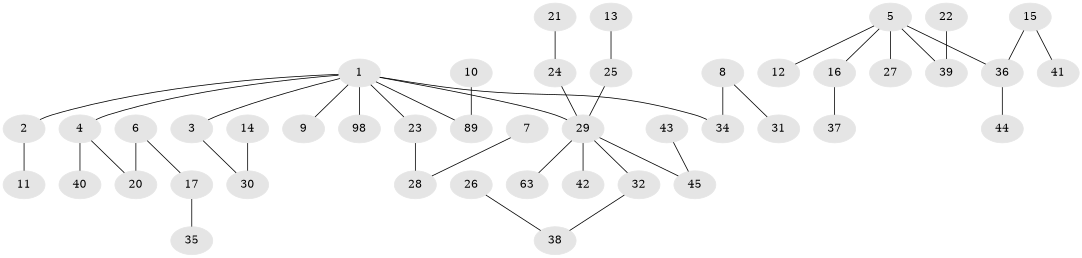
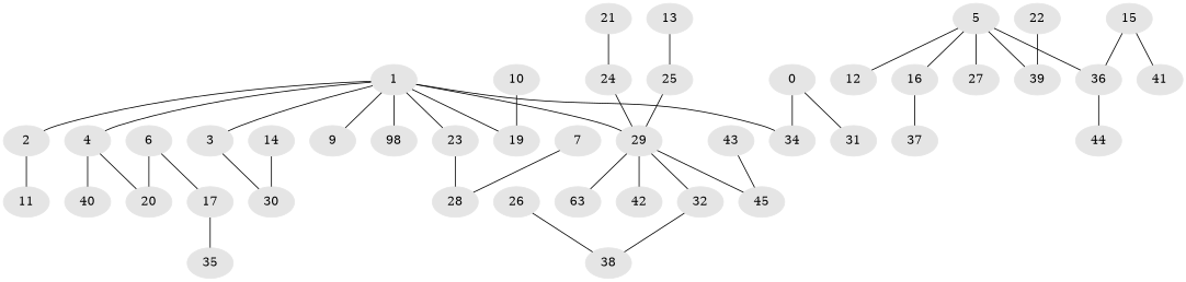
  graph {
    node [color=gray90 style=filled]
    edge [weight=1.0]
    1
    2
    3
    4
    9
    n6 [label=98]
-   19 [label=89]
+   19
    23
    29
    34
    11
    30
    20
    40
    28
    32
    n17 [label=63]
    42
    45
    5
    12
    16
    27
    36
    39
    37
    44
    6
    17
    35
    7
-   8
+   8 [label=0]
    31
    10
    13
    25
    14
    15
    41
    21
    24
    22
    26
    38
    43
    1 -- 2
    1 -- 3
    1 -- 4
    1 -- 9
    1 -- n6
    1 -- 19
    1 -- 23
    1 -- 29
    1 -- 34
    2 -- 11
    3 -- 30
    4 -- 20
    4 -- 40
    23 -- 28
    29 -- 32
    29 -- n17
    29 -- 42
    29 -- 45
    32 -- 38
    5 -- 12
    5 -- 16
    5 -- 27
    5 -- 36
    5 -- 39
    16 -- 37
    36 -- 44
    6 -- 20
    6 -- 17
    17 -- 35
    7 -- 28
    8 -- 34
    8 -- 31
    10 -- 19
    13 -- 25
    25 -- 29
    14 -- 30
    15 -- 36
    15 -- 41
    21 -- 24
    24 -- 29
    22 -- 39
    26 -- 38
    43 -- 45
  }
